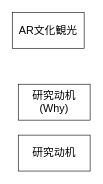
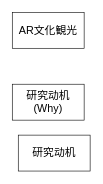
  <mxCell id="0" />
  <mxCell id="1" parent="0" />
  <mxCell id="2" value="&lt;font style=&quot;font-size: 18px;&quot;&gt;AR文化観光&lt;/font&gt;" style="rounded=0;whiteSpace=wrap;html=1;" parent="1" vertex="1"><mxGeometry x="20" y="20" width="120" height="60" as="geometry" /></mxCell>
- <mxCell id="3" value="&lt;span style=&quot;font-size: 18px;&quot;&gt;研究动机(Why)&lt;/span&gt;" style="rounded=0;whiteSpace=wrap;html=1;" vertex="1" parent="1"><mxGeometry x="30" y="140" width="120" height="60" as="geometry" /></mxCell>
+ <mxCell id="3" value="&lt;span style=&quot;font-size: 18px;&quot;&gt;研究动机(Why)&lt;/span&gt;" style="rounded=0;whiteSpace=wrap;html=1;" vertex="1" parent="1"><mxGeometry x="20" y="140" width="120" height="60" as="geometry" /></mxCell>
  <mxCell id="4" value="&lt;span style=&quot;font-size: 18px;&quot;&gt;研究动机&lt;/span&gt;" style="rounded=0;whiteSpace=wrap;html=1;" vertex="1" parent="1"><mxGeometry x="30" y="225" width="120" height="60" as="geometry" /></mxCell>
